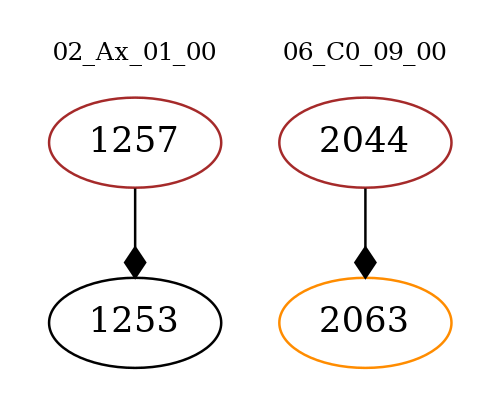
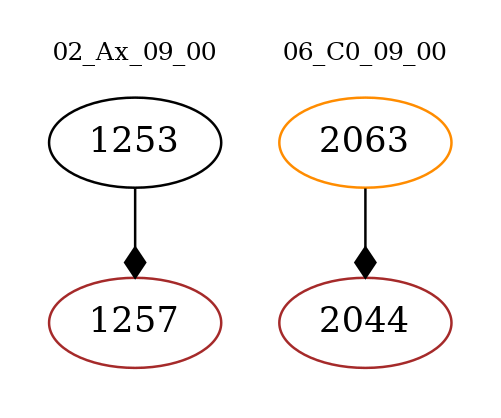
  digraph {
    node [color=brown]
    edge [arrowhead=diamond color=black]
    n1 [color=black label=1253]
    n2 [label=1257]
    n3 [color=darkorange label=2063]
    n4 [label=2044]
    subgraph cluster_1 {
      color=white
      fontsize=10
-     label="02_Ax_01_00"
+     label="02_Ax_09_00"
      n1
      n2
    }
    subgraph cluster_2 {
      color=white
      fontsize=10
      label="06_C0_09_00"
      n3
      n4
    }
-   n2 -> n1
-   n4 -> n3
+   n1 -> n2
+   n3 -> n4
  }
